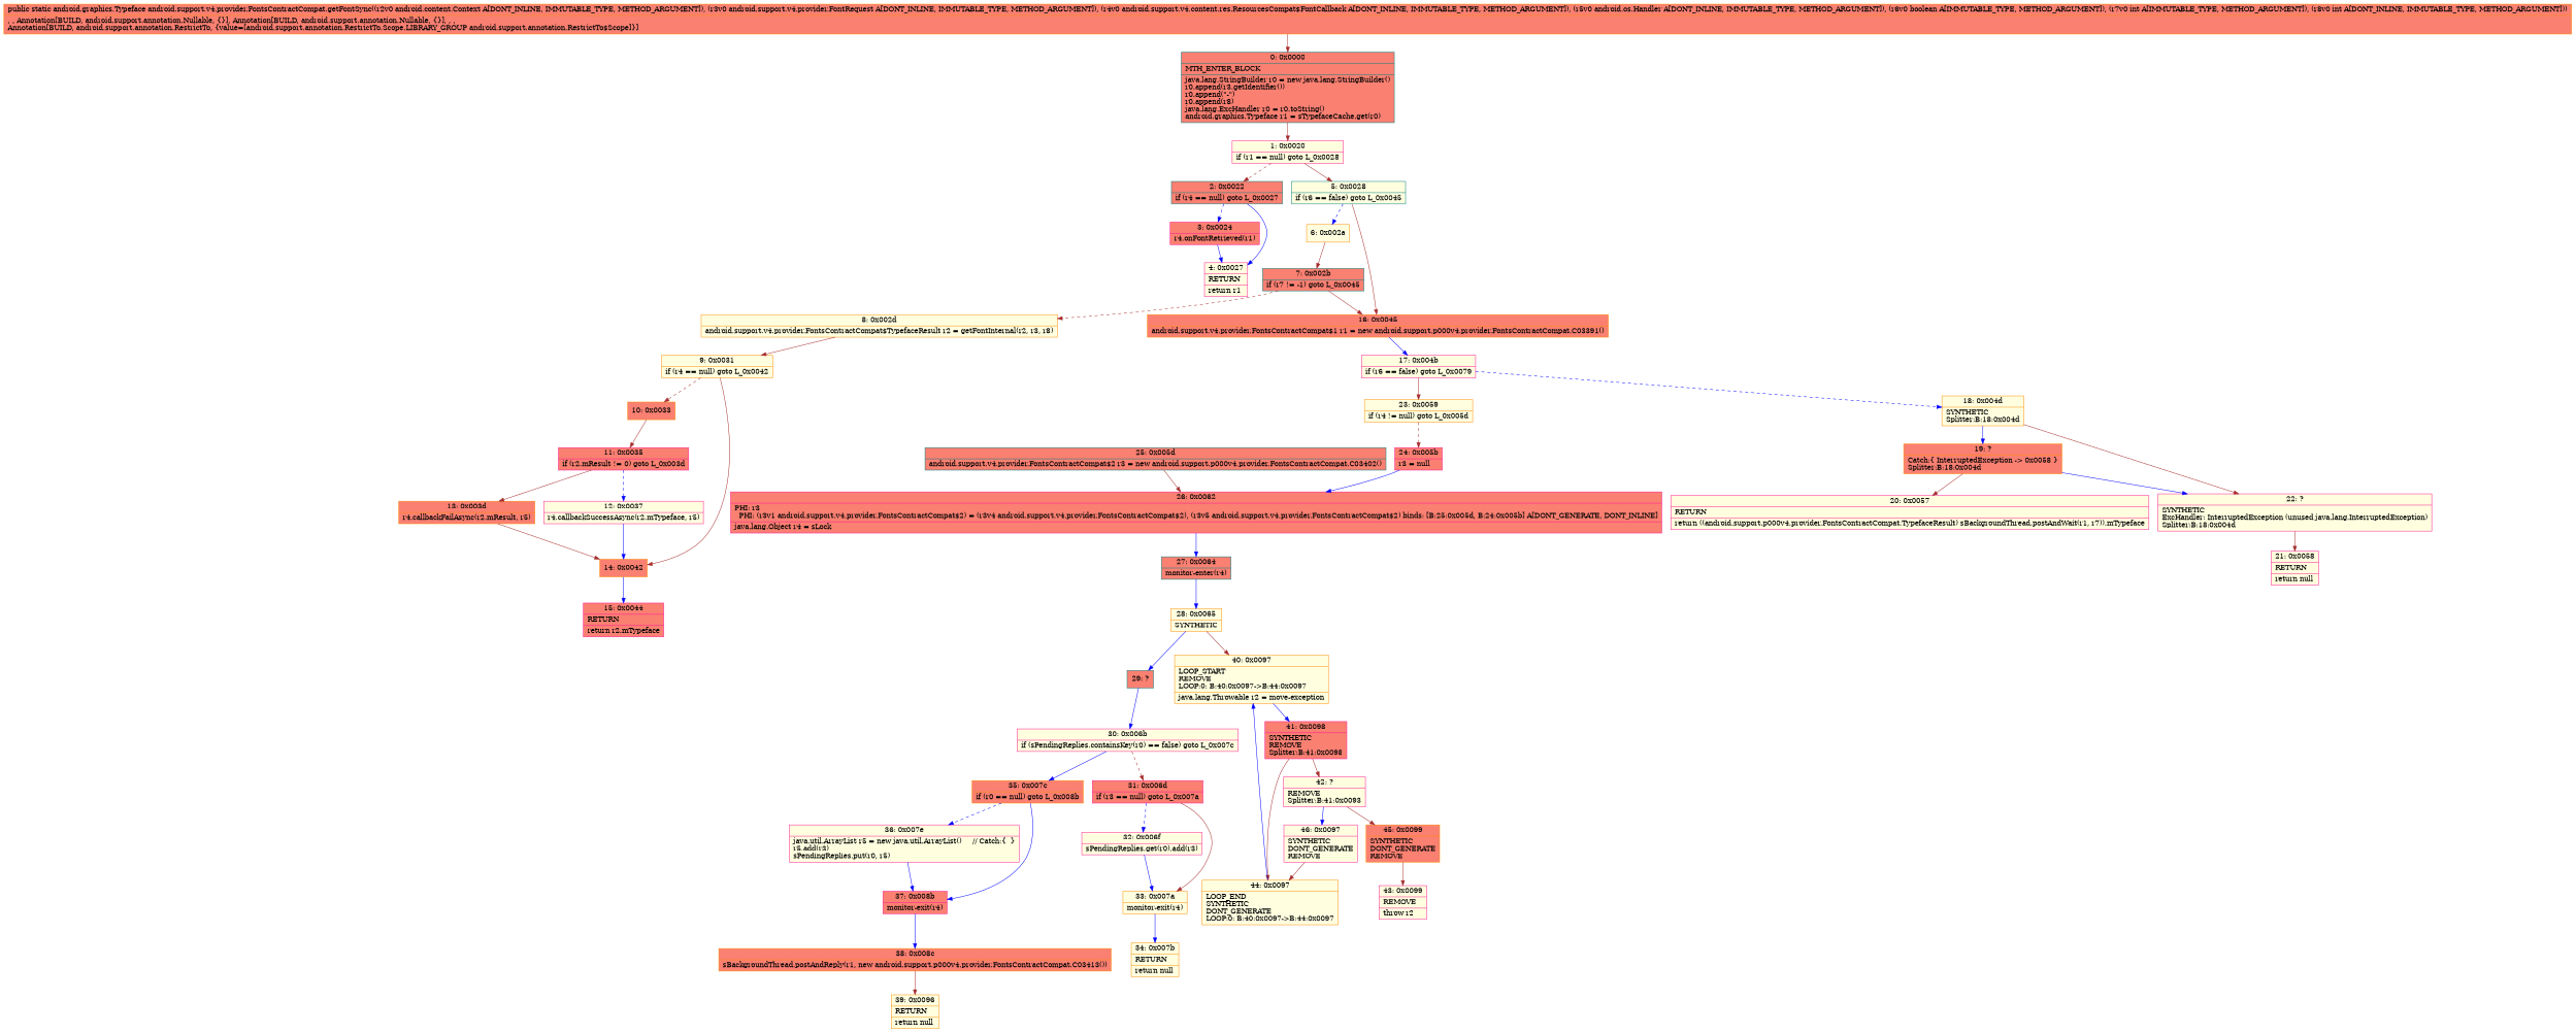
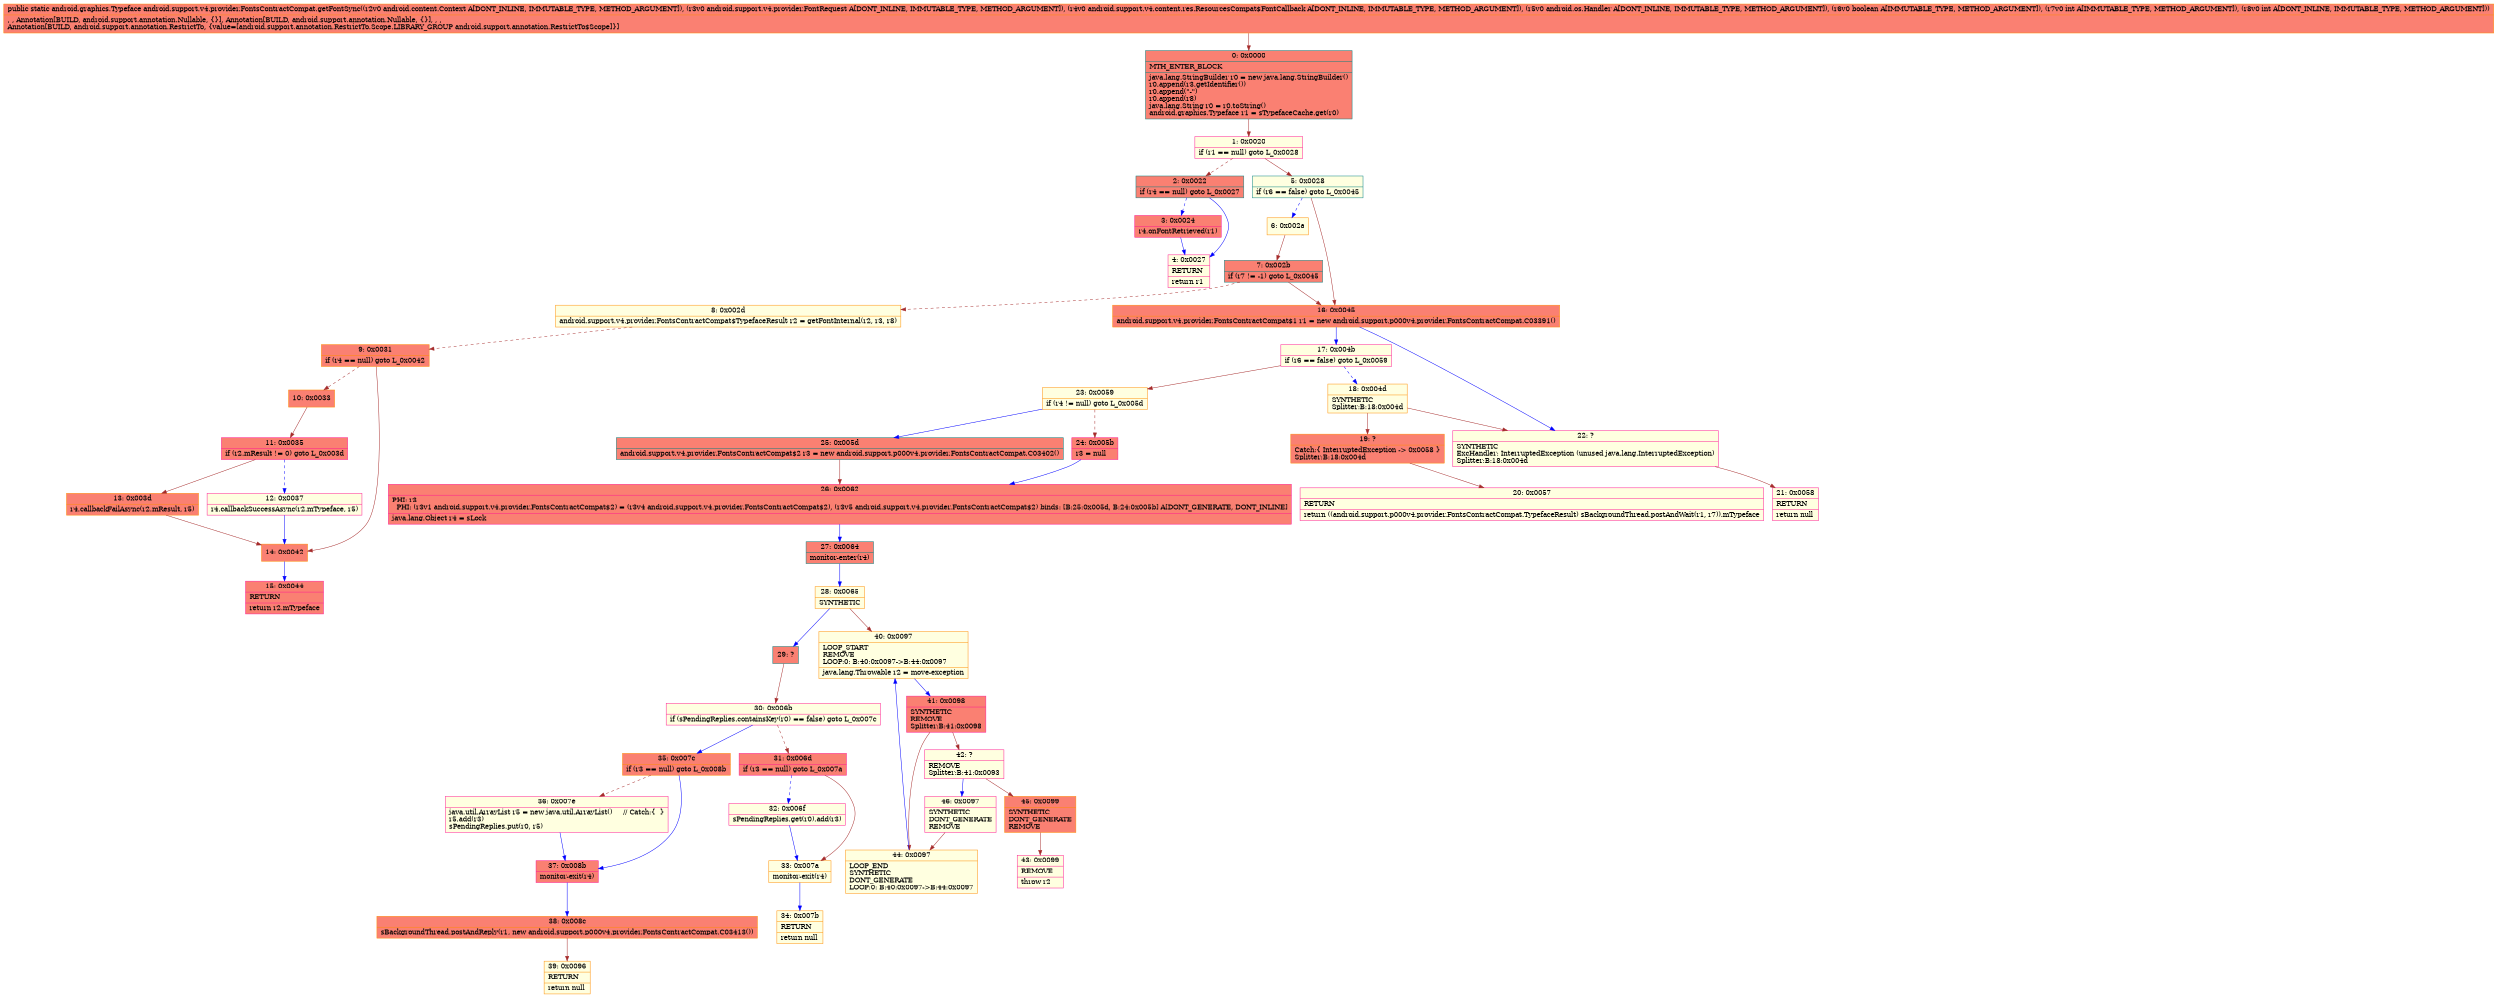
  digraph {
    node [color=deeppink fillcolor=lightyellow shape=record style=filled]
    edge [color=brown]
-   n1 [color=teal fillcolor=salmon label="{0\:\ 0x0000|MTH_ENTER_BLOCK\l|java.lang.StringBuilder r0 = new java.lang.StringBuilder()\lr0.append(r3.getIdentifier())\lr0.append(\"\-\")\lr0.append(r8)\ljava.lang.ExcHandler r0 = r0.toString()\landroid.graphics.Typeface r1 = sTypefaceCache.get(r0)\l}"]
+   n1 [color=teal fillcolor=salmon label="{0\:\ 0x0000|MTH_ENTER_BLOCK\l|java.lang.StringBuilder r0 = new java.lang.StringBuilder()\lr0.append(r3.getIdentifier())\lr0.append(\"\-\")\lr0.append(r8)\ljava.lang.String r0 = r0.toString()\landroid.graphics.Typeface r1 = sTypefaceCache.get(r0)\l}"]
    n2 [label="{1\:\ 0x0020|if (r1 == null) goto L_0x0028\l}"]
    n3 [color=teal fillcolor=salmon label="{2\:\ 0x0022|if (r4 == null) goto L_0x0027\l}"]
    n4 [color=teal label="{5\:\ 0x0028|if (r6 == false) goto L_0x0045\l}"]
    n5 [fillcolor=salmon label="{3\:\ 0x0024|r4.onFontRetrieved(r1)\l}"]
    n6 [label="{4\:\ 0x0027|RETURN\l|return r1\l}"]
    n7 [color=darkorange label="{6\:\ 0x002a}"]
    n8 [color=darkorange fillcolor=salmon label="{16\:\ 0x0045|android.support.v4.provider.FontsContractCompat$1 r1 = new android.support.p000v4.provider.FontsContractCompat.C03391()\l}"]
    n9 [color=teal fillcolor=salmon label="{7\:\ 0x002b|if (r7 != \-1) goto L_0x0045\l}"]
-   n10 [label="{17\:\ 0x004b|if (r6 == false) goto L_0x0079\l}"]
+   n10 [label="{17\:\ 0x004b|if (r6 == false) goto L_0x0059\l}"]
    n11 [color=darkorange label="{8\:\ 0x002d|android.support.v4.provider.FontsContractCompat$TypefaceResult r2 = getFontInternal(r2, r3, r8)\l}"]
-   n12 [color=darkorange label="{9\:\ 0x0031|if (r4 == null) goto L_0x0042\l}"]
+   n12 [color=darkorange fillcolor=salmon label="{9\:\ 0x0031|if (r4 == null) goto L_0x0042\l}"]
    n13 [color=darkorange fillcolor=salmon label="{10\:\ 0x0033}"]
    n14 [color=darkorange fillcolor=salmon label="{14\:\ 0x0042}"]
    n15 [fillcolor=salmon label="{11\:\ 0x0035|if (r2.mResult != 0) goto L_0x003d\l}"]
    n16 [fillcolor=salmon label="{15\:\ 0x0044|RETURN\l|return r2.mTypeface\l}"]
    n17 [label="{12\:\ 0x0037|r4.callbackSuccessAsync(r2.mTypeface, r5)\l}"]
    n18 [color=darkorange fillcolor=salmon label="{13\:\ 0x003d|r4.callbackFailAsync(r2.mResult, r5)\l}"]
    n19 [color=darkorange label="{18\:\ 0x004d|SYNTHETIC\lSplitter:B:18:0x004d\l}"]
    n20 [color=darkorange label="{23\:\ 0x0059|if (r4 != null) goto L_0x005d\l}"]
    n21 [color=darkorange fillcolor=salmon label="{19\:\ ?|Catch:\{ InterruptedException \-\> 0x0058 \}\lSplitter:B:18:0x004d\l}"]
    n22 [label="{22\:\ ?|SYNTHETIC\lExcHandler: InterruptedException (unused java.lang.InterruptedException)\lSplitter:B:18:0x004d\l}"]
    n23 [fillcolor=salmon label="{24\:\ 0x005b|r3 = null\l}"]
    n24 [color=teal fillcolor=salmon label="{25\:\ 0x005d|android.support.v4.provider.FontsContractCompat$2 r3 = new android.support.p000v4.provider.FontsContractCompat.C03402()\l}"]
    n25 [label="{20\:\ 0x0057|RETURN\l|return ((android.support.p000v4.provider.FontsContractCompat.TypefaceResult) sBackgroundThread.postAndWait(r1, r7)).mTypeface\l}"]
    n26 [label="{21\:\ 0x0058|RETURN\l|return null\l}"]
    n27 [fillcolor=salmon label="{26\:\ 0x0062|PHI: r3 \l  PHI: (r3v1 android.support.v4.provider.FontsContractCompat$2) = (r3v4 android.support.v4.provider.FontsContractCompat$2), (r3v5 android.support.v4.provider.FontsContractCompat$2) binds: [B:25:0x005d, B:24:0x005b] A[DONT_GENERATE, DONT_INLINE]\l|java.lang.Object r4 = sLock\l}"]
    n28 [color=teal fillcolor=salmon label="{27\:\ 0x0064|monitor\-enter(r4)\l}"]
    n29 [color=darkorange label="{28\:\ 0x0065|SYNTHETIC\l}"]
    n30 [color=teal fillcolor=salmon label="{29\:\ ?}"]
    n31 [color=darkorange label="{40\:\ 0x0097|LOOP_START\lREMOVE\lLOOP:0: B:40:0x0097\-\>B:44:0x0097\l|java.lang.Throwable r2 = move\-exception\l}"]
    n32 [label="{30\:\ 0x006b|if (sPendingReplies.containsKey(r0) == false) goto L_0x007c\l}"]
    n33 [fillcolor=salmon label="{41\:\ 0x0098|SYNTHETIC\lREMOVE\lSplitter:B:41:0x0098\l}"]
    n34 [fillcolor=salmon label="{31\:\ 0x006d|if (r3 == null) goto L_0x007a\l}"]
-   n35 [color=darkorange fillcolor=salmon label="{35\:\ 0x007c|if (r0 == null) goto L_0x008b\l}"]
+   n35 [color=darkorange fillcolor=salmon label="{35\:\ 0x007c|if (r3 == null) goto L_0x008b\l}"]
    n36 [label="{32\:\ 0x006f|sPendingReplies.get(r0).add(r3)\l}"]
    n37 [color=darkorange label="{33\:\ 0x007a|monitor\-exit(r4)\l}"]
    n38 [label="{36\:\ 0x007e|java.util.ArrayList r5 = new java.util.ArrayList()     \/\/ Catch:\{  \}\lr5.add(r3)\lsPendingReplies.put(r0, r5)\l}"]
    n39 [fillcolor=salmon label="{37\:\ 0x008b|monitor\-exit(r4)\l}"]
    n40 [color=darkorange label="{34\:\ 0x007b|RETURN\l|return null\l}"]
    n41 [color=darkorange fillcolor=salmon label="{38\:\ 0x008c|sBackgroundThread.postAndReply(r1, new android.support.p000v4.provider.FontsContractCompat.C03413())\l}"]
    n42 [color=darkorange label="{39\:\ 0x0096|RETURN\l|return null\l}"]
    n43 [label="{42\:\ ?|REMOVE\lSplitter:B:41:0x0093\l}"]
    n44 [color=darkorange label="{44\:\ 0x0097|LOOP_END\lSYNTHETIC\lDONT_GENERATE\lLOOP:0: B:40:0x0097\-\>B:44:0x0097\l}"]
    n45 [color=darkorange fillcolor=salmon label="{45\:\ 0x0099|SYNTHETIC\lDONT_GENERATE\lREMOVE\l}"]
    n46 [label="{46\:\ 0x0097|SYNTHETIC\lDONT_GENERATE\lREMOVE\l}"]
    n47 [label="{43\:\ 0x0099|REMOVE\l|throw r2\l}"]
    n48 [color=darkorange fillcolor=salmon label="{public static android.graphics.Typeface android.support.v4.provider.FontsContractCompat.getFontSync((r2v0 android.content.Context A[DONT_INLINE, IMMUTABLE_TYPE, METHOD_ARGUMENT]), (r3v0 android.support.v4.provider.FontRequest A[DONT_INLINE, IMMUTABLE_TYPE, METHOD_ARGUMENT]), (r4v0 android.support.v4.content.res.ResourcesCompat$FontCallback A[DONT_INLINE, IMMUTABLE_TYPE, METHOD_ARGUMENT]), (r5v0 android.os.Handler A[DONT_INLINE, IMMUTABLE_TYPE, METHOD_ARGUMENT]), (r6v0 boolean A[IMMUTABLE_TYPE, METHOD_ARGUMENT]), (r7v0 int A[IMMUTABLE_TYPE, METHOD_ARGUMENT]), (r8v0 int A[DONT_INLINE, IMMUTABLE_TYPE, METHOD_ARGUMENT]))  | , , Annotation[BUILD, android.support.annotation.Nullable, \{\}], Annotation[BUILD, android.support.annotation.Nullable, \{\}], , , \lAnnotation[BUILD, android.support.annotation.RestrictTo, \{value=[android.support.annotation.RestrictTo.Scope.LIBRARY_GROUP android.support.annotation.RestrictTo$Scope]\}]\l}"]
    n1 -> n2
    n2 -> n3 [style=dashed]
    n2 -> n4
    n3 -> n5 [color=blue style=dashed]
    n3 -> n6 [color=blue]
    n4 -> n7 [color=blue style=dashed]
    n4 -> n8
    n5 -> n6 [color=blue]
    n7 -> n9
    n8 -> n10 [color=blue]
    n9 -> n8
    n9 -> n11 [style=dashed]
    n10 -> n19 [color=blue style=dashed]
    n10 -> n20
-   n11 -> n12
+   n11 -> n12 [style=dashed]
    n12 -> n13 [style=dashed]
    n12 -> n14
    n13 -> n15
    n14 -> n16 [color=blue]
    n15 -> n17 [color=blue style=dashed]
    n15 -> n18
    n17 -> n14 [color=blue]
    n18 -> n14
-   n19 -> n21 [color=blue]
+   n19 -> n21
    n19 -> n22
    n20 -> n23 [style=dashed]
-   n21 -> n22 [color=blue]
+   n20 -> n24 [color=blue]
+   n8 -> n22 [color=blue]
    n21 -> n25
    n22 -> n26
    n23 -> n27 [color=blue]
    n24 -> n27
    n27 -> n28 [color=blue]
    n28 -> n29 [color=blue]
    n29 -> n30 [color=blue]
    n29 -> n31
-   n30 -> n32 [color=blue]
+   n30 -> n32
    n31 -> n33 [color=blue]
    n32 -> n34 [style=dashed]
    n32 -> n35 [color=blue]
    n33 -> n43
    n33 -> n44
    n34 -> n36 [color=blue style=dashed]
    n34 -> n37
-   n35 -> n38 [color=blue style=dashed]
+   n35 -> n38 [style=dashed]
    n35 -> n39 [color=blue]
    n36 -> n37 [color=blue]
    n37 -> n40 [color=blue]
    n38 -> n39 [color=blue]
    n39 -> n41 [color=blue]
    n41 -> n42
    n43 -> n45
    n43 -> n46 [color=blue]
    n44 -> n31 [color=blue]
    n45 -> n47
    n46 -> n44
    n48 -> n1
  }
